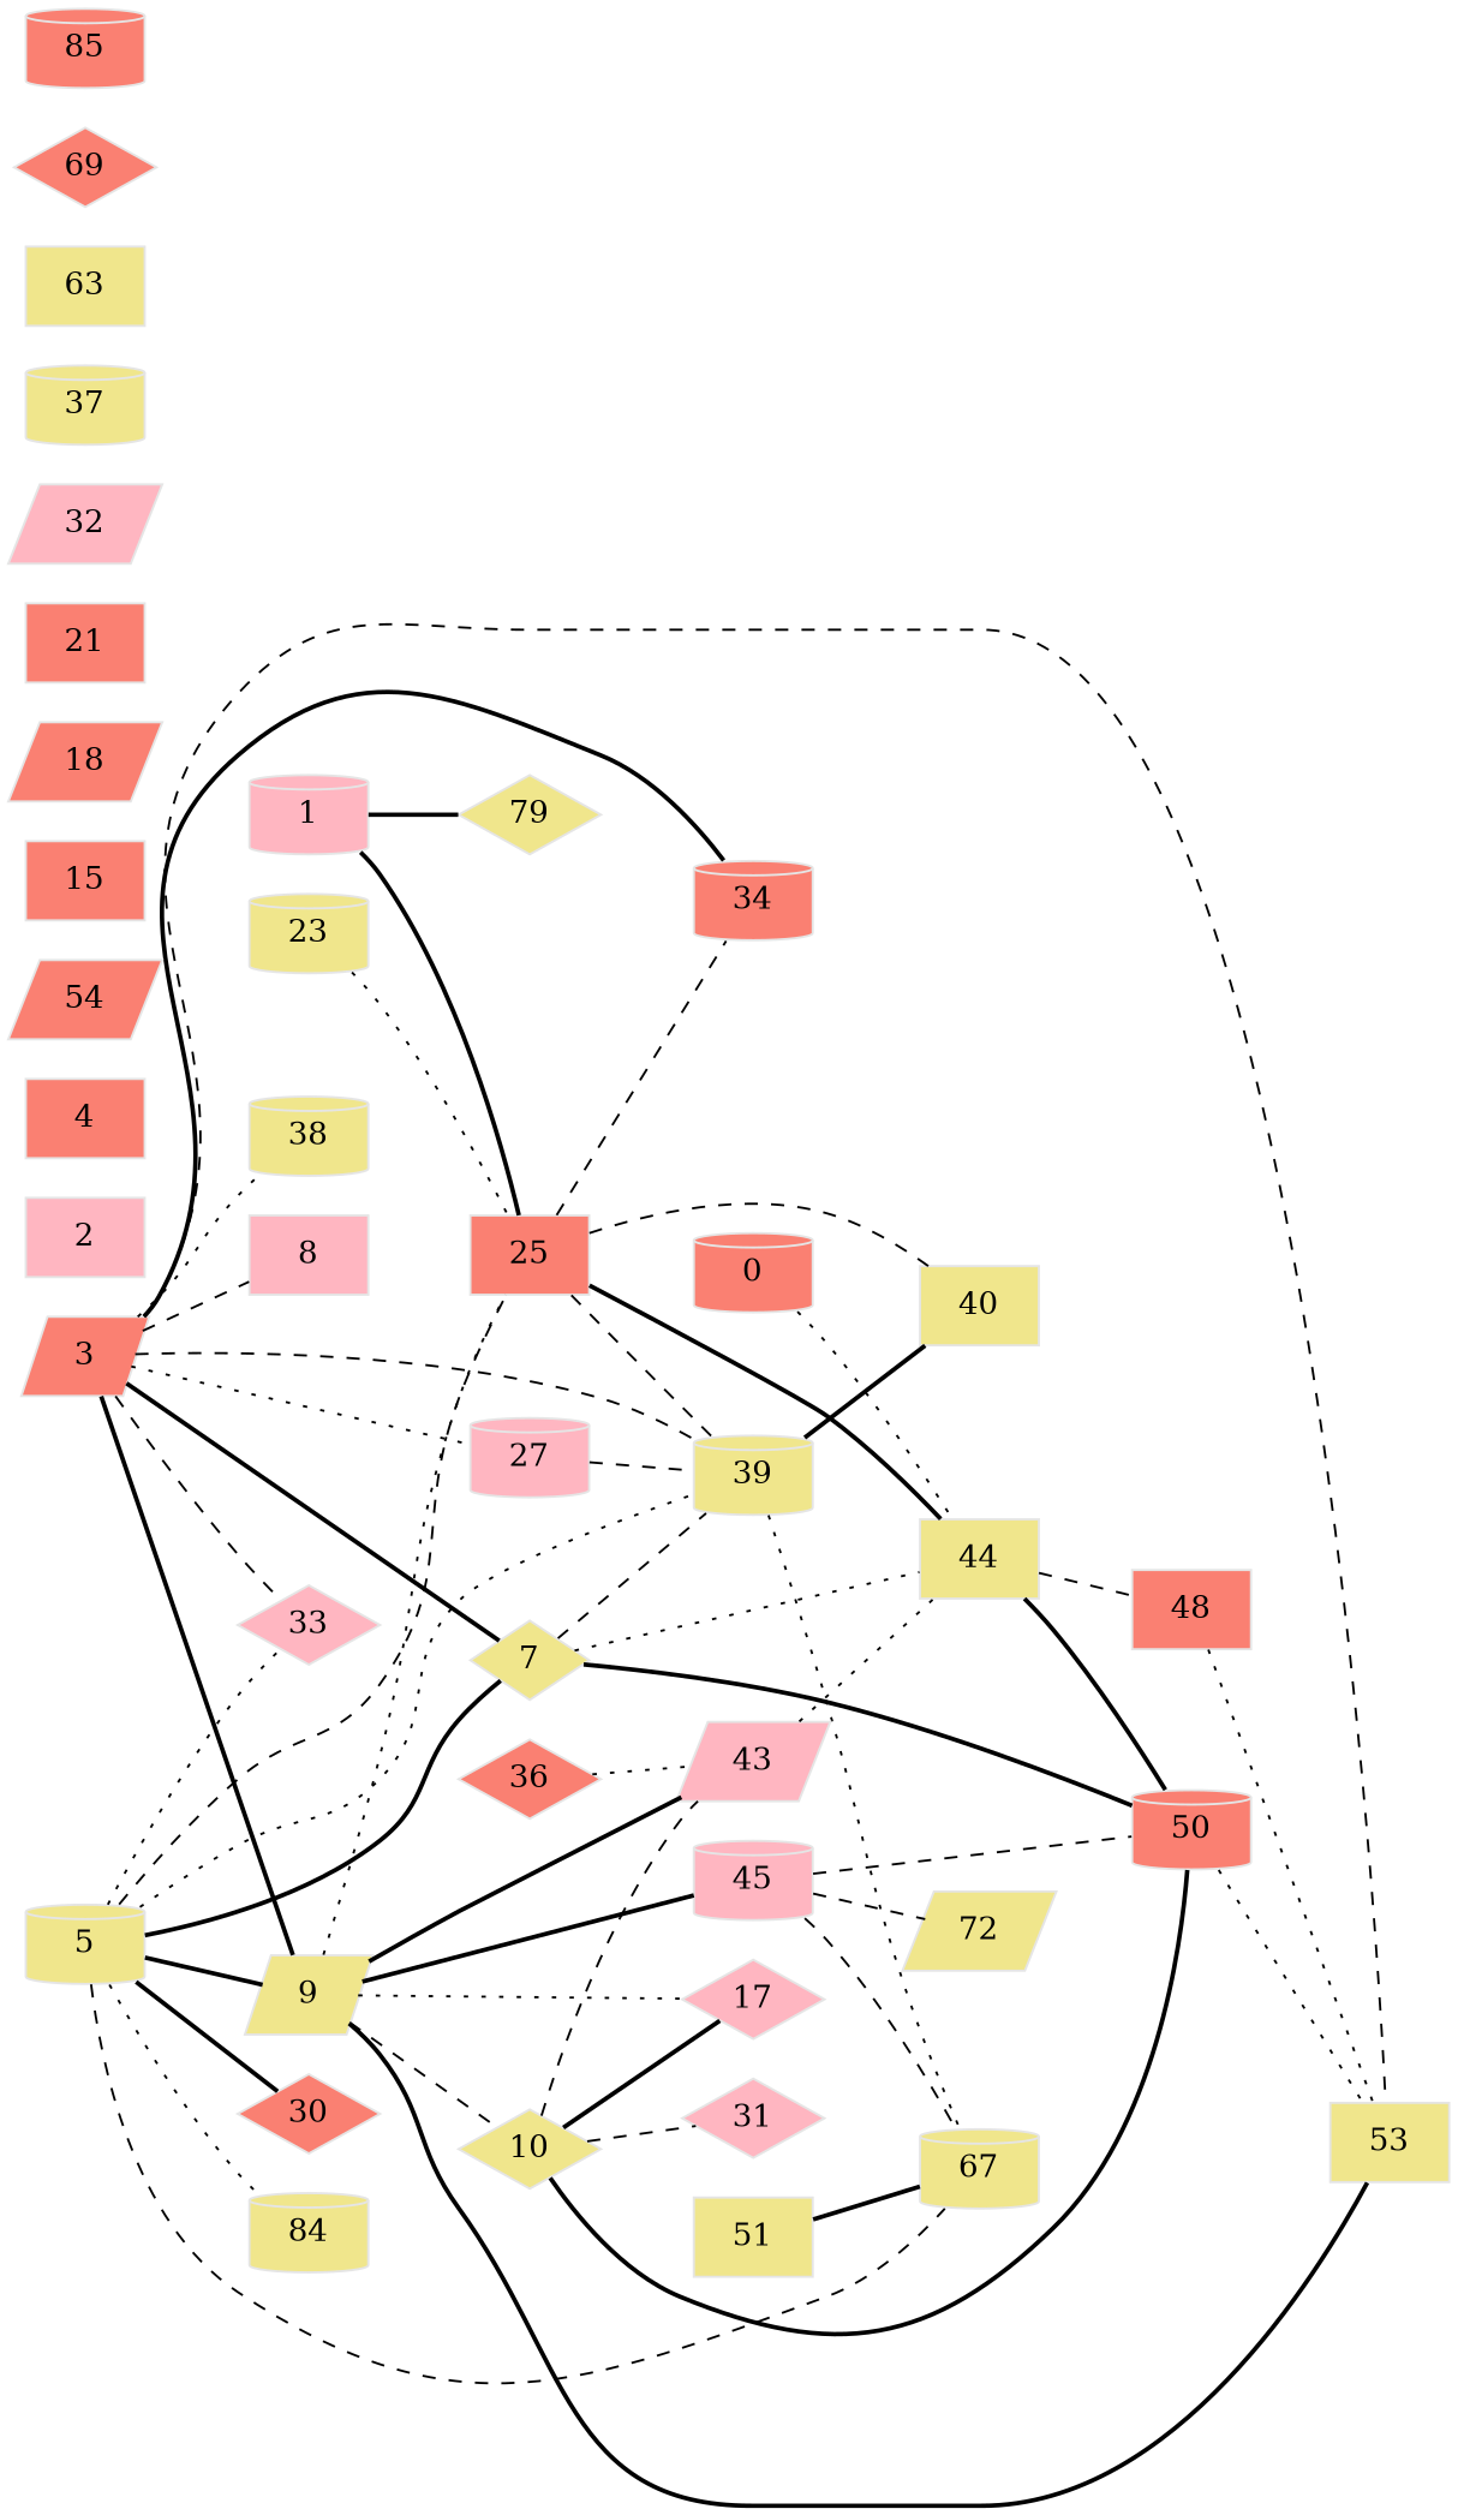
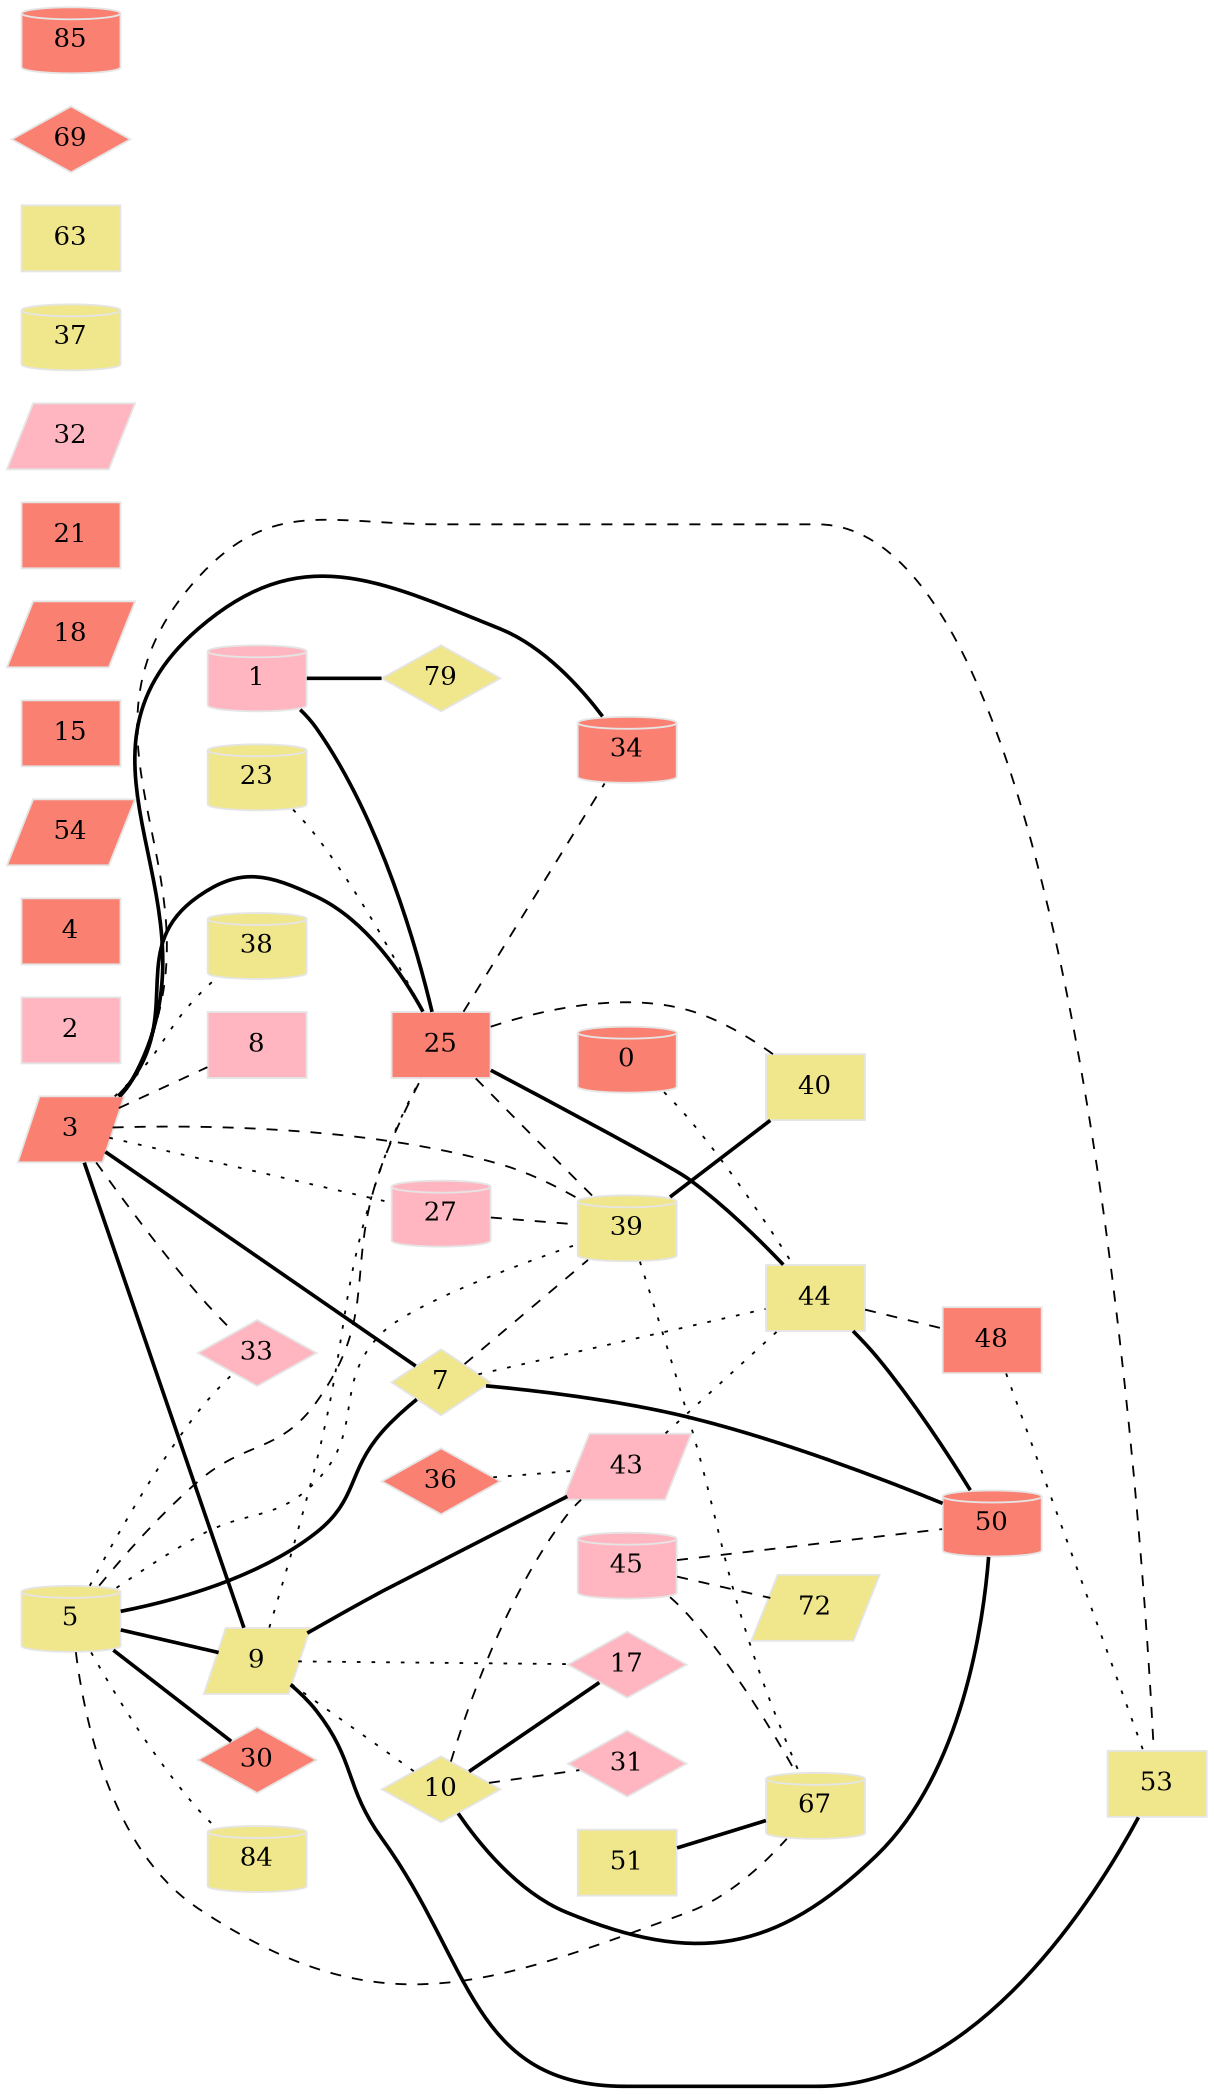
  graph {
    rankdir=LR
    node [color=gray90 fillcolor=khaki shape=cylinder style=filled]
    edge [style=bold]
    1 [fillcolor=lightpink super="+12"]
    25 [fillcolor=salmon shape=box super="+68"]
    79 [shape=diamond]
    34 [fillcolor=salmon]
    39 [super="+41"]
    44 [shape=box super="+73+93+60"]
    40 [shape=box super="+58+49"]
    2 [fillcolor=lightpink shape=box]
    3 [fillcolor=salmon shape=parallelogram super="+20+66+35"]
    7 [shape=diamond super="+22+19"]
    8 [fillcolor=lightpink shape=box]
    9 [shape=parallelogram super="+54+24"]
    27 [fillcolor=lightpink super="+55"]
    33 [fillcolor=lightpink shape=diamond super="+74"]
    38 [super="+83"]
    53 [shape=box super="+75+89"]
    50 [fillcolor=salmon]
    10 [shape=diamond super="+92"]
    17 [fillcolor=lightpink shape=diamond]
    43 [fillcolor=lightpink shape=parallelogram super="+88"]
    45 [fillcolor=lightpink super="+59"]
    67 [super="+78"]
    4 [fillcolor=salmon shape=box super="+47"]
    5 [super="+26+11+16+52"]
    30 [fillcolor=salmon shape=diamond]
    84
    n27 [fillcolor=salmon label=0 super="+13"]
    48 [fillcolor=salmon shape=box]
    31 [fillcolor=lightpink shape=diamond]
    72 [shape=parallelogram]
    n31 [fillcolor=salmon label=54 shape=parallelogram]
    15 [fillcolor=salmon shape=box]
    18 [fillcolor=salmon shape=parallelogram]
    21 [fillcolor=salmon shape=box]
    23 [super="+29+42"]
    32 [fillcolor=lightpink shape=parallelogram]
    36 [fillcolor=salmon shape=diamond]
    37
    51 [shape=box]
    63 [shape=box]
    69 [fillcolor=salmon shape=diamond]
    85 [fillcolor=salmon]
    1 -- 25
    1 -- 79
    25 -- 34 [style=dashed]
    25 -- 39 [style=dashed]
    25 -- 44 [weight=2]
    25 -- 40 [style=dashed]
    39 -- 40
    39 -- 67 [style=dotted]
    44 -- 50
    44 -- 48 [style=dashed]
+   3 -- 25
    3 -- 34
    3 -- 39 [style=dashed weight=2]
    3 -- 7
    3 -- 8 [style=dashed]
    3 -- 9
    3 -- 27 [style=dotted]
    3 -- 33 [style=dashed]
    3 -- 38 [style=dotted]
    3 -- 53 [style=dashed]
    7 -- 39 [style=dashed]
    7 -- 44 [style=dotted]
    7 -- 50
    9 -- 25 [style=dotted]
    9 -- 53 [weight=3]
-   9 -- 10 [style=dashed]
+   9 -- 10 [style=dotted]
    9 -- 17 [style=dotted]
    9 -- 43 [weight=2]
-   9 -- 45
    27 -- 39 [style=dashed]
-   50 -- 53 [style=dotted]
    10 -- 50
    10 -- 17
    10 -- 43 [style=dashed]
    10 -- 31 [style=dashed]
    43 -- 44 [style=dotted]
    45 -- 50 [style=dashed]
    45 -- 67 [style=dashed]
    45 -- 72 [style=dashed]
    5 -- 25 [style=dashed weight=2]
    5 -- 39 [style=dotted]
    5 -- 7
    5 -- 9 [weight=2]
    5 -- 33 [style=dotted]
    5 -- 67 [style=dashed]
    5 -- 30
    5 -- 84 [style=dotted]
    n27 -- 44 [style=dotted]
    48 -- 53 [style=dotted]
    23 -- 25 [style=dotted]
    36 -- 43 [style=dotted]
    51 -- 67
  }
